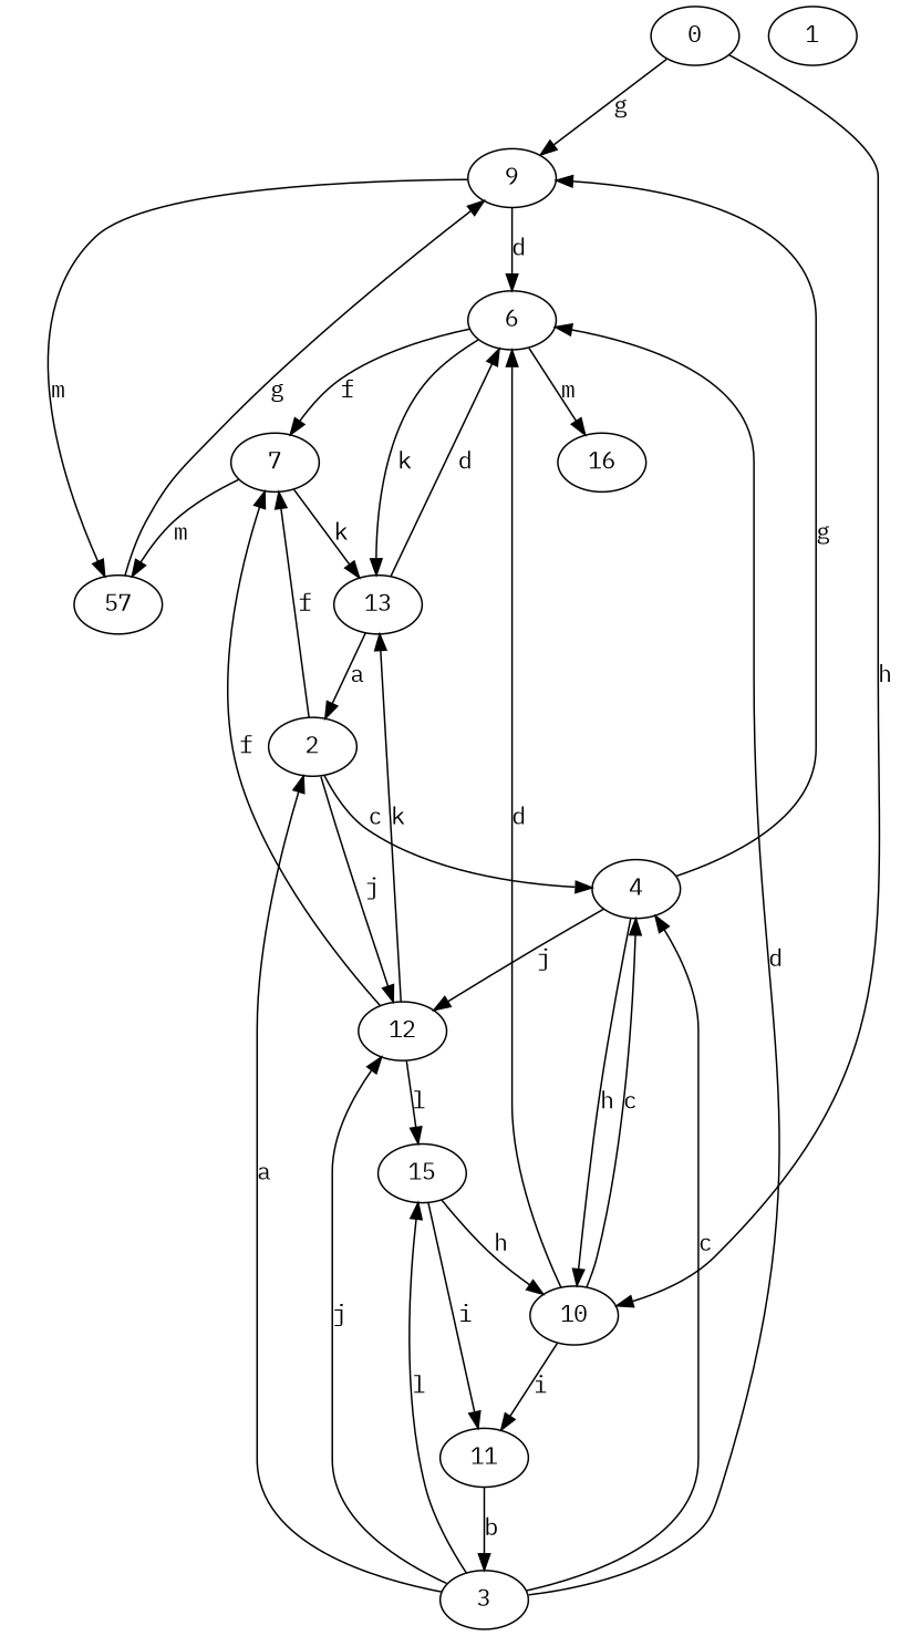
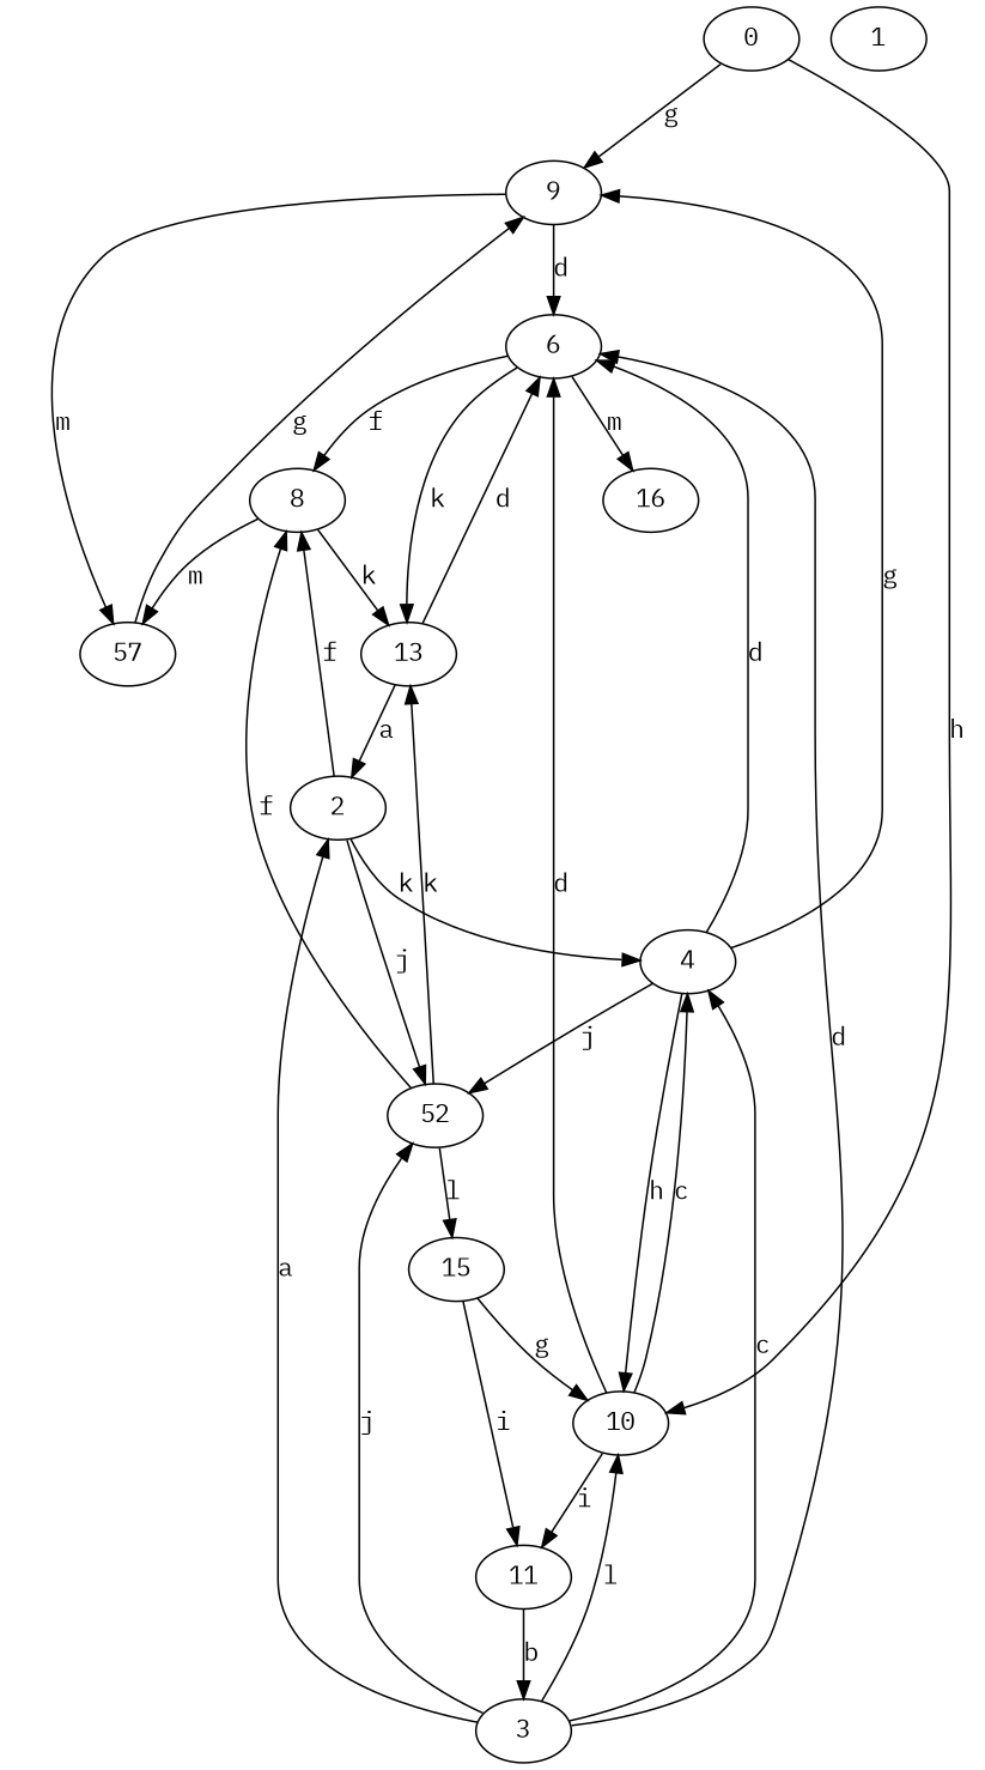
  strict digraph {
    fontname="IBM Plex Mono"
    node [fontname="IBM Plex Mono"]
    edge [fontname="IBM Plex Mono"]
    0
    9
    10
    6
    n5 [label=57]
    4
    11
    1
    2
-   7
-   12
+   7 [label=8]
+   12 [label=52]
    13
    15
    3
    16
    0 -> 9 [label=g]
    0 -> 10 [label=h]
    9 -> 6 [label=d]
    9 -> n5 [label=m]
    10 -> 6 [label=d]
    10 -> 4 [label=c]
    10 -> 11 [label=i]
    6 -> 7 [label=f]
    6 -> 13 [label=k]
    6 -> 16 [label=m]
    n5 -> 9 [label=g]
    4 -> 9 [label=g]
    4 -> 10 [label=h]
+   4 -> 6 [label=d]
    4 -> 12 [label=j]
    11 -> 3 [label=b]
-   2 -> 4 [label=c]
+   2 -> 4 [label=k]
    2 -> 7 [label=f]
    2 -> 12 [label=j]
    7 -> n5 [label=m]
    7 -> 13 [label=k]
    12 -> 7 [label=f]
    12 -> 13 [label=k]
    12 -> 15 [label=l]
    13 -> 6 [label=d]
    13 -> 2 [label=a]
-   15 -> 10 [label=h]
+   15 -> 10 [label=g]
    15 -> 11 [label=i]
    3 -> 6 [label=d]
    3 -> 4 [label=c]
    3 -> 2 [label=a]
    3 -> 12 [label=j]
-   3 -> 15 [label=l]
+   3 -> 10 [label=l]
  }
